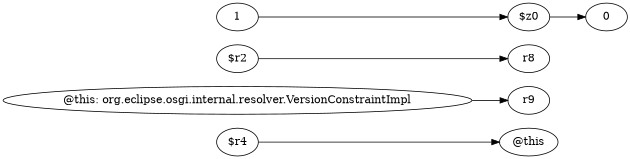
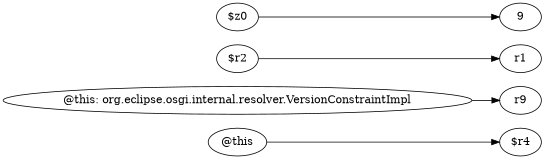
  digraph {
    rankdir=LR
    n1 [label="@this"]
    n2 [label="$r4"]
    n3 [label="@this: org.eclipse.osgi.internal.resolver.VersionConstraintImpl"]
    n4 [label=r9]
    n5 [label="$r2"]
-   n6 [label=r8]
-   n7 [label=0]
+   n6 [label=r1]
+   n7 [label=9]
    n8 [label="$z0"]
-   n9 [label=1]
-   n2 -> n1
+   n1 -> n2
    n3 -> n4
    n5 -> n6
    n8 -> n7
-   n9 -> n8
  }
